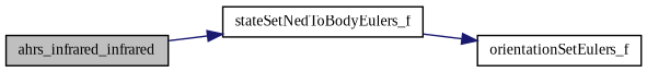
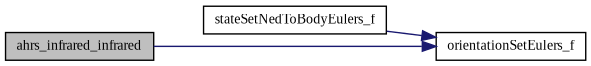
  digraph {
    fontname="Liberation Serif"
    rankdir=LR
    node [color=black fillcolor=white fontname="Liberation Serif" fontsize=10 shape=record style=filled]
    edge [color=midnightblue fontname="Liberation Serif" fontsize=10 labelfontname=FreeSans labelfontsize=10 style=solid]
    n1 [fillcolor=grey75 fontcolor=black height=0.2 label=ahrs_infrared_infrared width=0.4]
    n2 [height=0.2 label=stateSetNedToBodyEulers_f width=0.4]
    n3 [height=0.2 label=orientationSetEulers_f width=0.4]
-   n1 -> n2
+   n1 -> n3
    n2 -> n3
  }
